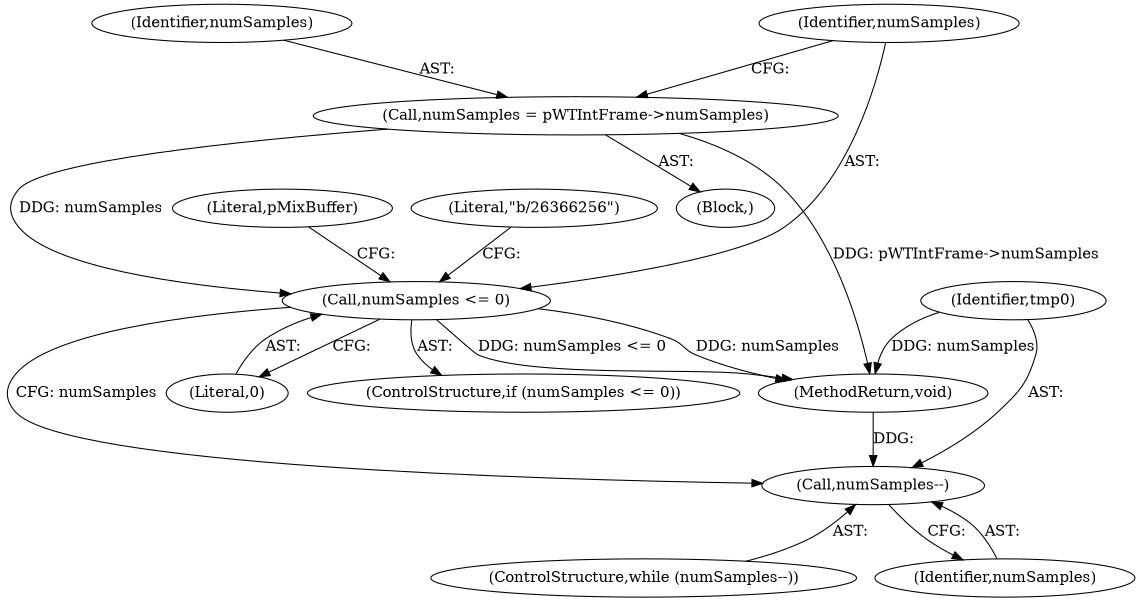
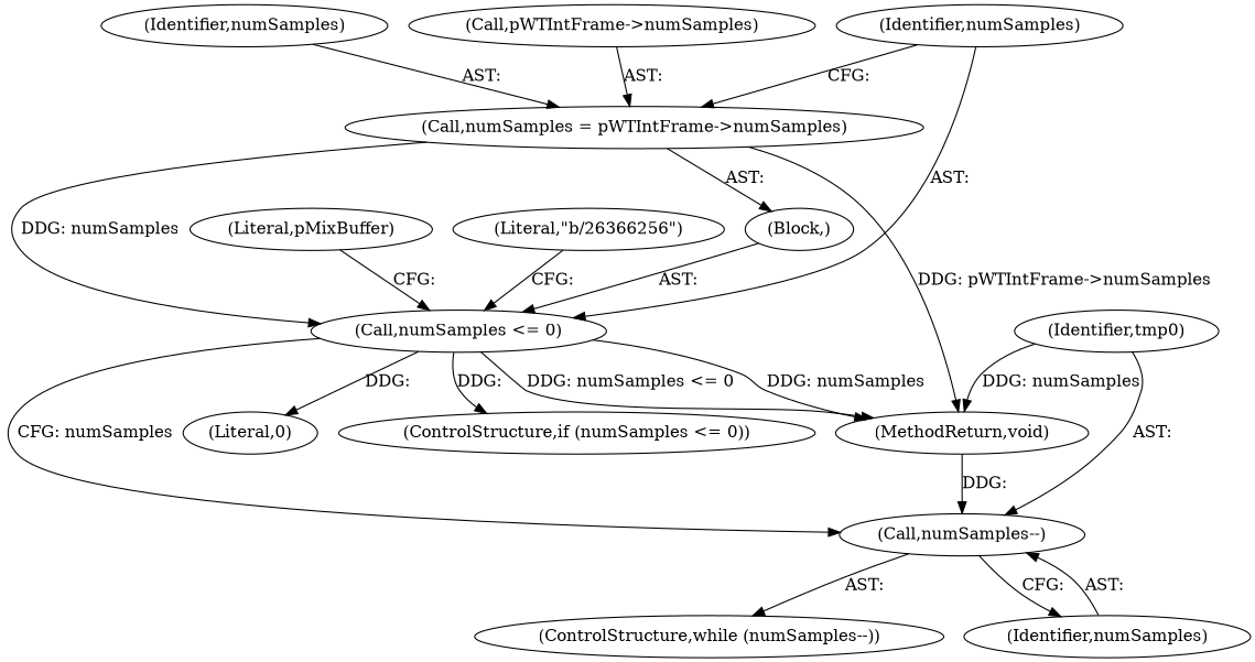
  digraph {
    n1 [label="(Call,numSamples = pWTIntFrame->numSamples)"]
    n2 [label="(Call,numSamples <= 0)"]
    n3 [label="(Block,)"]
    n4 [label="(MethodReturn,void)"]
    n5 [label="(Call,numSamples--)"]
    n6 [label="(ControlStructure,if (numSamples <= 0))"]
    n7 [label="(Literal,0)"]
+   n8 [label="(Call,pWTIntFrame->numSamples)"]
    n9 [label="(ControlStructure,while (numSamples--))"]
    n10 [label="(Identifier,numSamples)"]
    n11 [label="(Identifier,numSamples)"]
    n12 [label="(Identifier,numSamples)"]
    n13 [label="(Literal,pMixBuffer)"]
    n14 [label="(Identifier,tmp0)"]
    n15 [label="(Literal,\"b/26366256\")"]
    n1 -> n2 [label="DDG: numSamples"]
    n1 -> n3 [label="AST: "]
    n1 -> n4 [label="DDG: pWTIntFrame->numSamples"]
    n2 -> n4 [label="DDG: numSamples"]
    n2 -> n4 [label="DDG: numSamples <= 0"]
    n2 -> n5 [label="CFG: numSamples"]
-   n2 -> n6 [label="AST: "]
-   n2 -> n7 [label="CFG: "]
+   n2 -> n6 [label="DDG: "]
+   n2 -> n7 [label="DDG: "]
    n4 -> n5 [label="DDG: "]
-   n9 -> n5 [label="AST: "]
+   n5 -> n9 [label="AST: "]
    n5 -> n10 [label="CFG: "]
-   n7 -> n2 [label="AST: "]
+   n3 -> n2 [label="AST: "]
+   n8 -> n1 [label="AST: "]
    n10 -> n5 [label="AST: "]
    n11 -> n1 [label="AST: "]
    n12 -> n1 [label="CFG: "]
    n12 -> n2 [label="AST: "]
    n13 -> n2 [label="CFG: "]
    n14 -> n4 [label="DDG: numSamples"]
    n14 -> n5 [label="AST: "]
    n15 -> n2 [label="CFG: "]
  }
